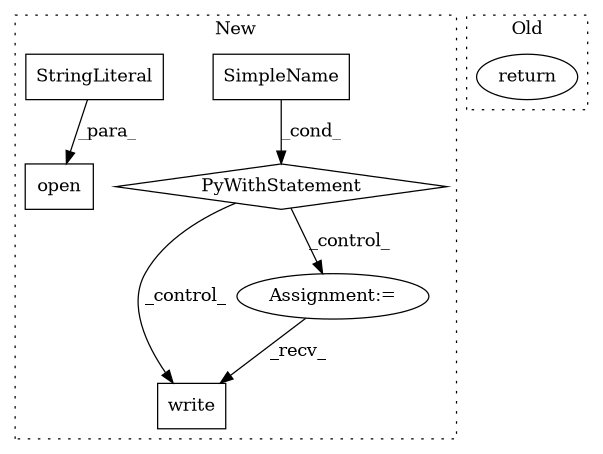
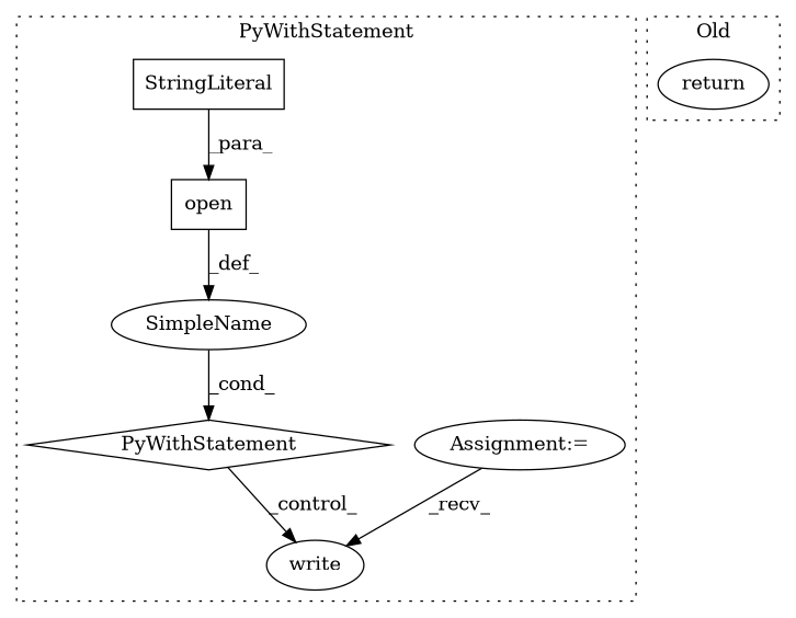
  digraph {
    node [a=32 l=3 shape=box]
-   n1 [l="6,1" label=write s="6640,6652"]
+   n1 [l="6,1" label=write s="6640,6652" shape=ellipse]
    n2 [a=7 label="Assignment:=" s=6619 shape=ellipse]
-   n3 [a=42 label=SimpleName l=""]
+   n3 [a=42 label=SimpleName shape=ellipse l=""]
    n4 [a=104 l="10,2" label=PyWithStatement s="6571,6598" shape=diamond]
    n5 [l="5,1" label=open s="6581,6597"]
    n6 [a=45 label=StringLiteral s=6594]
    n7 [a=41 l=7 label=return s=3605 shape=ellipse]
    subgraph cluster_1 {
-     label=New
+     label=PyWithStatement
      style=dotted
      n1
      n2
      n3
      n4
      n5
      n6
    }
    subgraph cluster_2 {
      label=Old
      style=dotted
      n7
    }
    n2 -> n1 [label=_recv_]
    n3 -> n4 [label=_cond_]
    n4 -> n1 [label=_control_]
-   n4 -> n2 [label=_control_]
+   n5 -> n3 [label=_def_]
    n6 -> n5 [label=_para_]
  }
